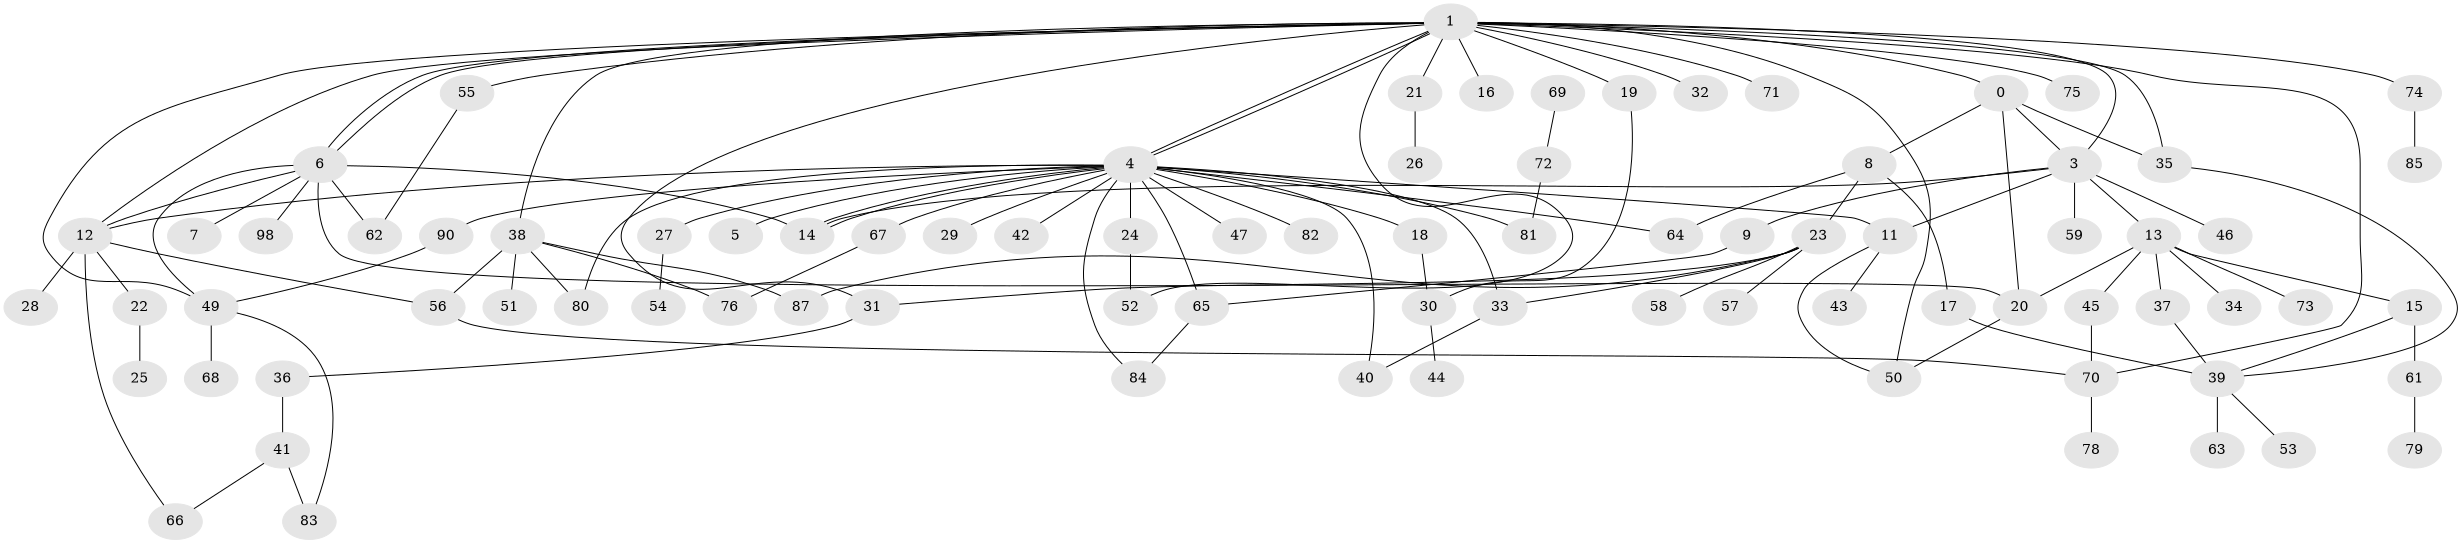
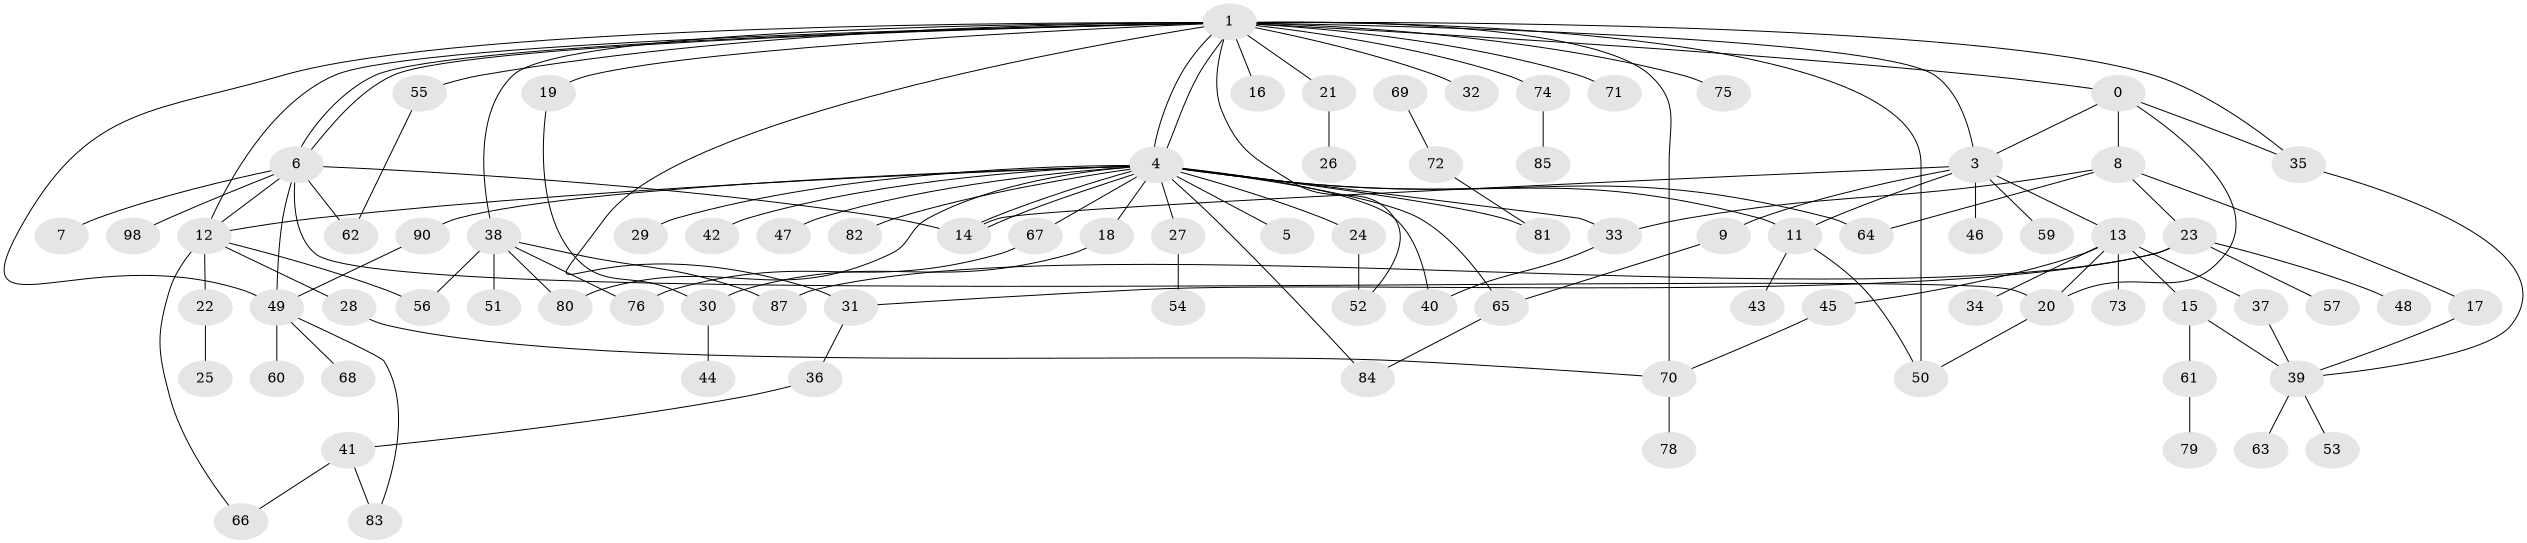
  graph {
    node [color=gray90 style=filled]
    n1 [label=0]
    1
    3
    4
    6
    12
    16
    19
    21
    31
    32
    35
    38
    49
    50
    52
    55
    70
    71
    74
    75
    8
    20
    9
    11
    13
    14
    46
    59
    5
    n31 [label=90]
    18
    24
    27
    29
    33
    40
    42
    47
    64
    65
    67
    80
    81
    82
    84
    7
    n48 [label=98]
    62
    22
    28
    56
    66
    30
    26
    36
    39
    n58 [label=87]
    51
    76
    83
+   60
    68
    78
    85
    17
    23
    43
    15
    34
    37
    45
    73
    54
    57
-   58
+   58 [label=48]
    25
    61
    53
    63
    79
    44
    69
    72
    41
    n1 -- 3
    n1 -- 35
    n1 -- 8
    n1 -- 20
    1 -- n1
    1 -- 3
    1 -- 4
    1 -- 4
    1 -- 6
    1 -- 6
    1 -- 12
    1 -- 16
    1 -- 19
    1 -- 21
    1 -- 31
    1 -- 32
    1 -- 35
    1 -- 38
    1 -- 49
    1 -- 50
    1 -- 52
    1 -- 55
    1 -- 70
    1 -- 71
    1 -- 74
    1 -- 75
    3 -- 9
    3 -- 11
    3 -- 13
    3 -- 14
    3 -- 46
    3 -- 59
    4 -- 12
    4 -- 11
    4 -- 14
    4 -- 14
    4 -- 5
    4 -- n31
    4 -- 18
    4 -- 24
    4 -- 27
    4 -- 29
    4 -- 33
    4 -- 40
    4 -- 42
    4 -- 47
    4 -- 64
    4 -- 65
    4 -- 67
    4 -- 80
    4 -- 81
    4 -- 82
    4 -- 84
    6 -- 12
    6 -- 49
    6 -- 20
    6 -- 14
    6 -- 7
    6 -- n48
    6 -- 62
    12 -- 22
    12 -- 28
    12 -- 56
    12 -- 66
    19 -- 30
    21 -- 26
    31 -- 36
    35 -- 39
    38 -- 80
    38 -- 56
    38 -- n58
    38 -- 51
    38 -- 76
    49 -- 83
+   49 -- 60
    49 -- 68
    55 -- 62
    70 -- 78
    74 -- 85
-   23 -- 33
+   8 -- 33
    8 -- 64
    8 -- 17
    8 -- 23
    20 -- 50
    9 -- 65
    11 -- 50
    11 -- 43
    13 -- 20
    13 -- 15
    13 -- 34
    13 -- 37
    13 -- 45
    13 -- 73
    n31 -- 49
    18 -- 30
    24 -- 52
    27 -- 54
    33 -- 40
    65 -- 84
    67 -- 76
    22 -- 25
-   56 -- 70
+   28 -- 70
    30 -- 44
    36 -- 41
    39 -- 53
    39 -- 63
    17 -- 39
    23 -- 31
    23 -- n58
    23 -- 57
    23 -- 58
    15 -- 39
    15 -- 61
    37 -- 39
    45 -- 70
    61 -- 79
    69 -- 72
    72 -- 81
    41 -- 66
    41 -- 83
  }
